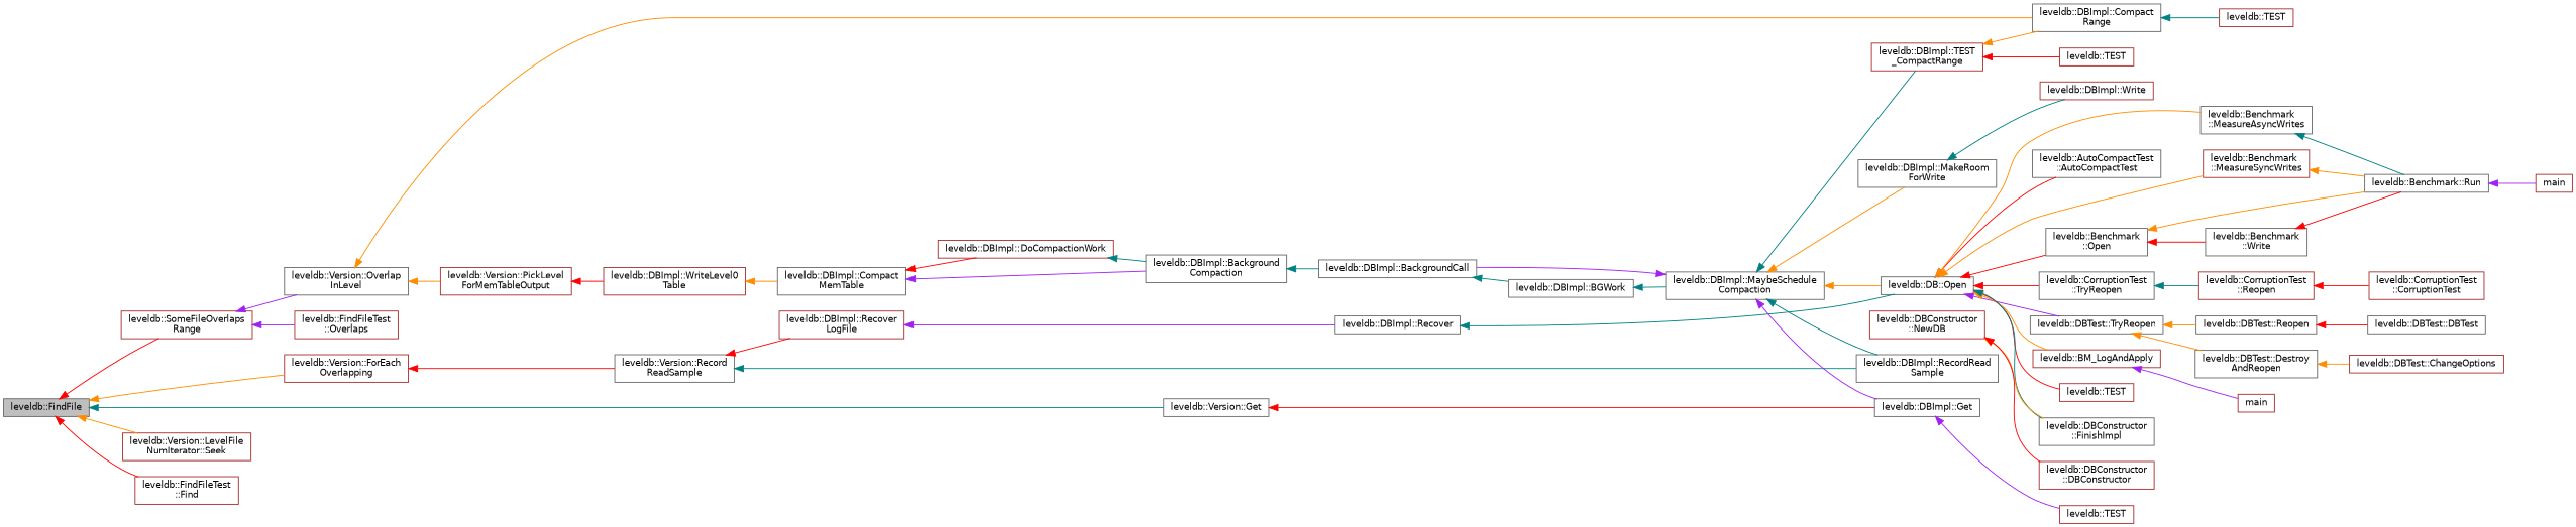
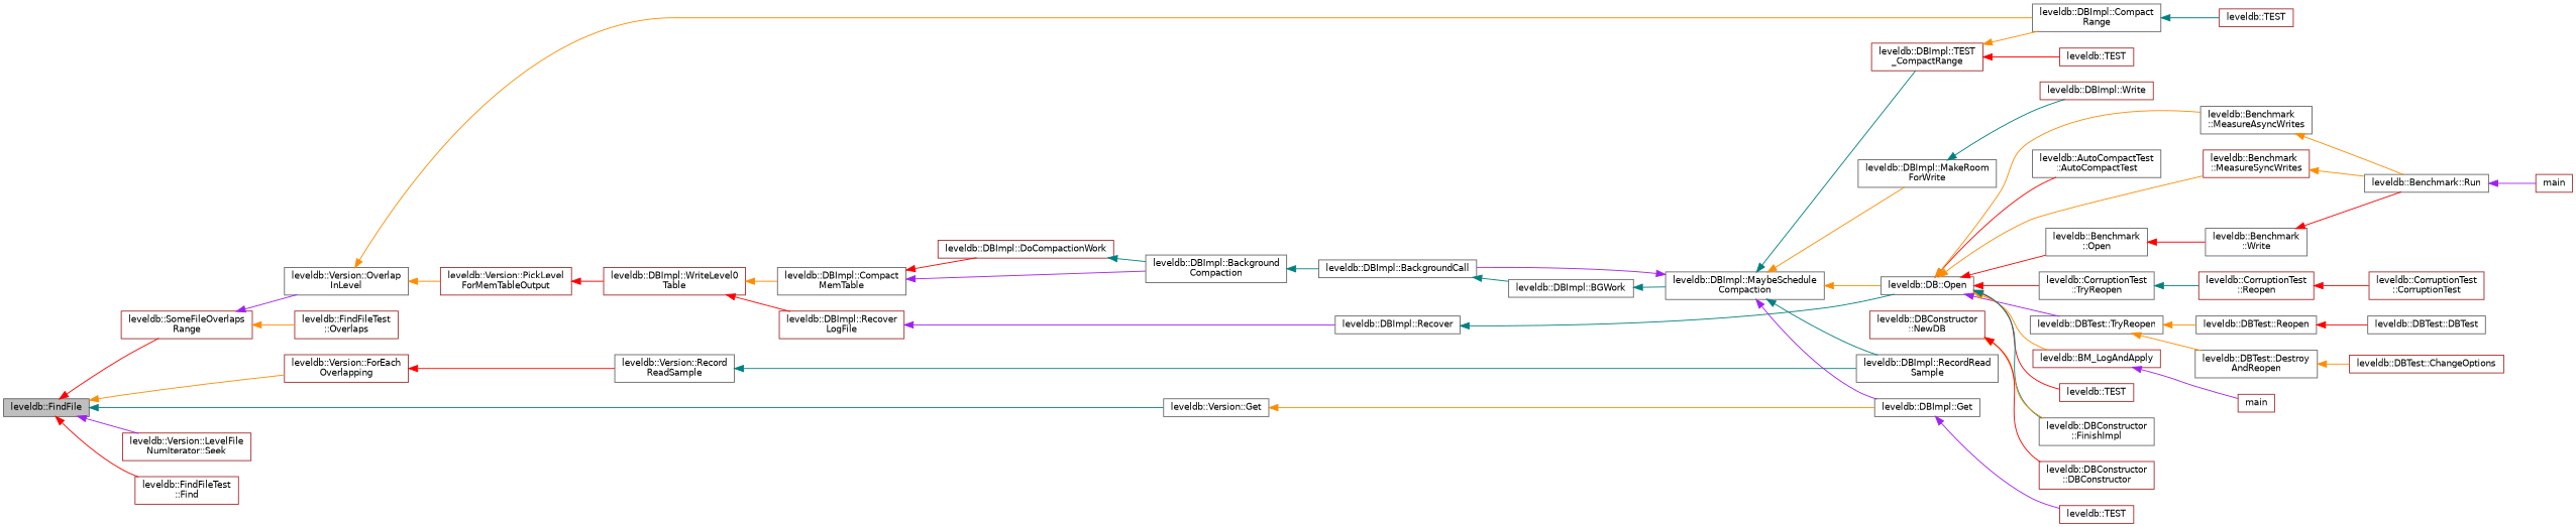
  digraph {
    rankdir=LR
    node [color=gray40 fillcolor=white fontname=Helvetica fontsize=10 shape=record style=filled]
    edge [color=red dir=back fontname=Helvetica fontsize=10 labelfontname=Helvetica labelfontsize=10 style=solid]
    n1 [fillcolor=grey75 fontcolor=black height=0.2 label="leveldb::FindFile" width=0.4]
    n2 [color=brown height=0.2 label="leveldb::SomeFileOverlaps\lRange" width=0.4]
    n3 [color=brown height=0.2 label="leveldb::Version::LevelFile\lNumIterator::Seek" width=0.4]
    n4 [color=brown height=0.2 label="leveldb::Version::ForEach\lOverlapping" width=0.4]
    n5 [height=0.2 label="leveldb::Version::Get" width=0.4]
    n6 [color=brown height=0.2 label="leveldb::FindFileTest\l::Find" width=0.4]
    n7 [height=0.2 label="leveldb::Version::Overlap\lInLevel" width=0.4]
    n8 [color=brown height=0.2 label="leveldb::FindFileTest\l::Overlaps" width=0.4]
    n9 [height=0.2 label="leveldb::Version::Record\lReadSample" width=0.4]
    n10 [height=0.2 label="leveldb::DBImpl::Get" width=0.4]
    n11 [height=0.2 label="leveldb::DBImpl::Compact\lRange" width=0.4]
    n12 [color=brown height=0.2 label="leveldb::Version::PickLevel\lForMemTableOutput" width=0.4]
    n13 [color=brown height=0.2 label="leveldb::TEST" width=0.4]
    n14 [color=brown height=0.2 label="leveldb::DBImpl::WriteLevel0\lTable" width=0.4]
    n15 [color=brown height=0.2 label="leveldb::DBImpl::Recover\lLogFile" width=0.4]
    n16 [height=0.2 label="leveldb::DBImpl::Compact\lMemTable" width=0.4]
    n17 [height=0.2 label="leveldb::DBImpl::Recover" width=0.4]
    n18 [height=0.2 label="leveldb::DBImpl::Background\lCompaction" width=0.4]
    n19 [color=brown height=0.2 label="leveldb::DBImpl::DoCompactionWork" width=0.4]
    n20 [height=0.2 label="leveldb::DB::Open" width=0.4]
    n21 [height=0.2 label="leveldb::AutoCompactTest\l::AutoCompactTest" width=0.4]
    n22 [height=0.2 label="leveldb::CorruptionTest\l::TryReopen" width=0.4]
    n23 [height=0.2 label="leveldb::Benchmark\l::Open" width=0.4]
    n24 [height=0.2 label="leveldb::Benchmark\l::MeasureAsyncWrites" width=0.4]
    n25 [color=brown height=0.2 label="leveldb::Benchmark\l::MeasureSyncWrites" width=0.4]
    n26 [height=0.2 label="leveldb::DBTest::TryReopen" width=0.4]
    n27 [color=brown height=0.2 label="leveldb::TEST" width=0.4]
    n28 [color=brown height=0.2 label="leveldb::BM_LogAndApply" width=0.4]
    n29 [height=0.2 label="leveldb::DBConstructor\l::FinishImpl" width=0.4]
    n30 [color=brown height=0.2 label="leveldb::CorruptionTest\l::Reopen" width=0.4]
    n31 [height=0.2 label="leveldb::Benchmark::Run" width=0.4]
    n32 [height=0.2 label="leveldb::Benchmark\l::Write" width=0.4]
    n33 [height=0.2 label="leveldb::DBTest::Reopen" width=0.4]
    n34 [height=0.2 label="leveldb::DBTest::Destroy\lAndReopen" width=0.4]
    n35 [color=brown height=0.2 label=main width=0.4]
    n36 [color=brown height=0.2 label="leveldb::DBConstructor\l::NewDB" width=0.4]
    n37 [color=brown height=0.2 label="leveldb::DBConstructor\l::DBConstructor" width=0.4]
    n38 [color=brown height=0.2 label="leveldb::CorruptionTest\l::CorruptionTest" width=0.4]
    n39 [color=brown height=0.2 label=main width=0.4]
    n40 [height=0.2 label="leveldb::DBTest::DBTest" width=0.4]
    n41 [color=brown height=0.2 label="leveldb::DBTest::ChangeOptions" width=0.4]
    n42 [height=0.2 label="leveldb::DBImpl::BackgroundCall" width=0.4]
    n43 [height=0.2 label="leveldb::DBImpl::BGWork" width=0.4]
    n44 [height=0.2 label="leveldb::DBImpl::MaybeSchedule\lCompaction" width=0.4]
    n45 [color=brown height=0.2 label="leveldb::DBImpl::TEST\l_CompactRange" width=0.4]
    n46 [height=0.2 label="leveldb::DBImpl::RecordRead\lSample" width=0.4]
    n47 [height=0.2 label="leveldb::DBImpl::MakeRoom\lForWrite" width=0.4]
    n48 [color=brown height=0.2 label="leveldb::TEST" width=0.4]
    n49 [color=brown height=0.2 label="leveldb::TEST" width=0.4]
    n50 [color=brown height=0.2 label="leveldb::DBImpl::Write" width=0.4]
    n1 -> n2
-   n1 -> n3 [color=darkorange]
+   n1 -> n3 [color=purple]
    n1 -> n4 [color=darkorange]
    n1 -> n5 [color=teal]
    n1 -> n6
    n2 -> n7 [color=purple]
-   n2 -> n8 [color=purple]
+   n2 -> n8 [color=darkorange]
    n4 -> n9
-   n5 -> n10
+   n5 -> n10 [color=darkorange]
    n7 -> n11 [color=darkorange]
    n7 -> n12 [color=darkorange]
    n9 -> n46 [color=teal]
    n10 -> n49 [color=purple]
    n11 -> n13 [color=teal]
    n12 -> n14
-   n9 -> n15
+   n14 -> n15
    n14 -> n16 [color=darkorange]
    n15 -> n17 [color=purple]
    n16 -> n18 [color=purple]
    n16 -> n19
    n17 -> n20 [color=teal]
    n18 -> n42 [color=teal]
    n19 -> n18 [color=teal]
    n20 -> n21
    n20 -> n22
    n20 -> n23
    n20 -> n24 [color=darkorange]
    n20 -> n25 [color=darkorange]
    n20 -> n26 [color=purple]
    n20 -> n27
    n20 -> n28 [color=darkorange]
    n20 -> n29 [color=teal]
    n22 -> n30 [color=teal]
-   n23 -> n31 [color=darkorange]
    n23 -> n32
-   n24 -> n31 [color=teal]
+   n24 -> n31 [color=darkorange]
    n25 -> n31 [color=darkorange]
    n26 -> n33 [color=darkorange]
    n26 -> n34 [color=darkorange]
    n28 -> n35 [color=purple]
    n30 -> n38
    n31 -> n39 [color=purple]
    n32 -> n31
    n33 -> n40
    n34 -> n41 [color=darkorange]
    n36 -> n29 [color=darkorange]
    n36 -> n37
    n42 -> n43 [color=teal]
    n43 -> n44 [color=teal]
    n44 -> n10 [color=purple]
    n44 -> n20 [color=darkorange]
    n44 -> n42 [color=purple]
    n44 -> n45 [color=teal]
    n44 -> n46 [color=teal]
    n44 -> n47 [color=darkorange]
    n45 -> n11 [color=darkorange]
    n45 -> n48
    n47 -> n50 [color=teal]
  }
